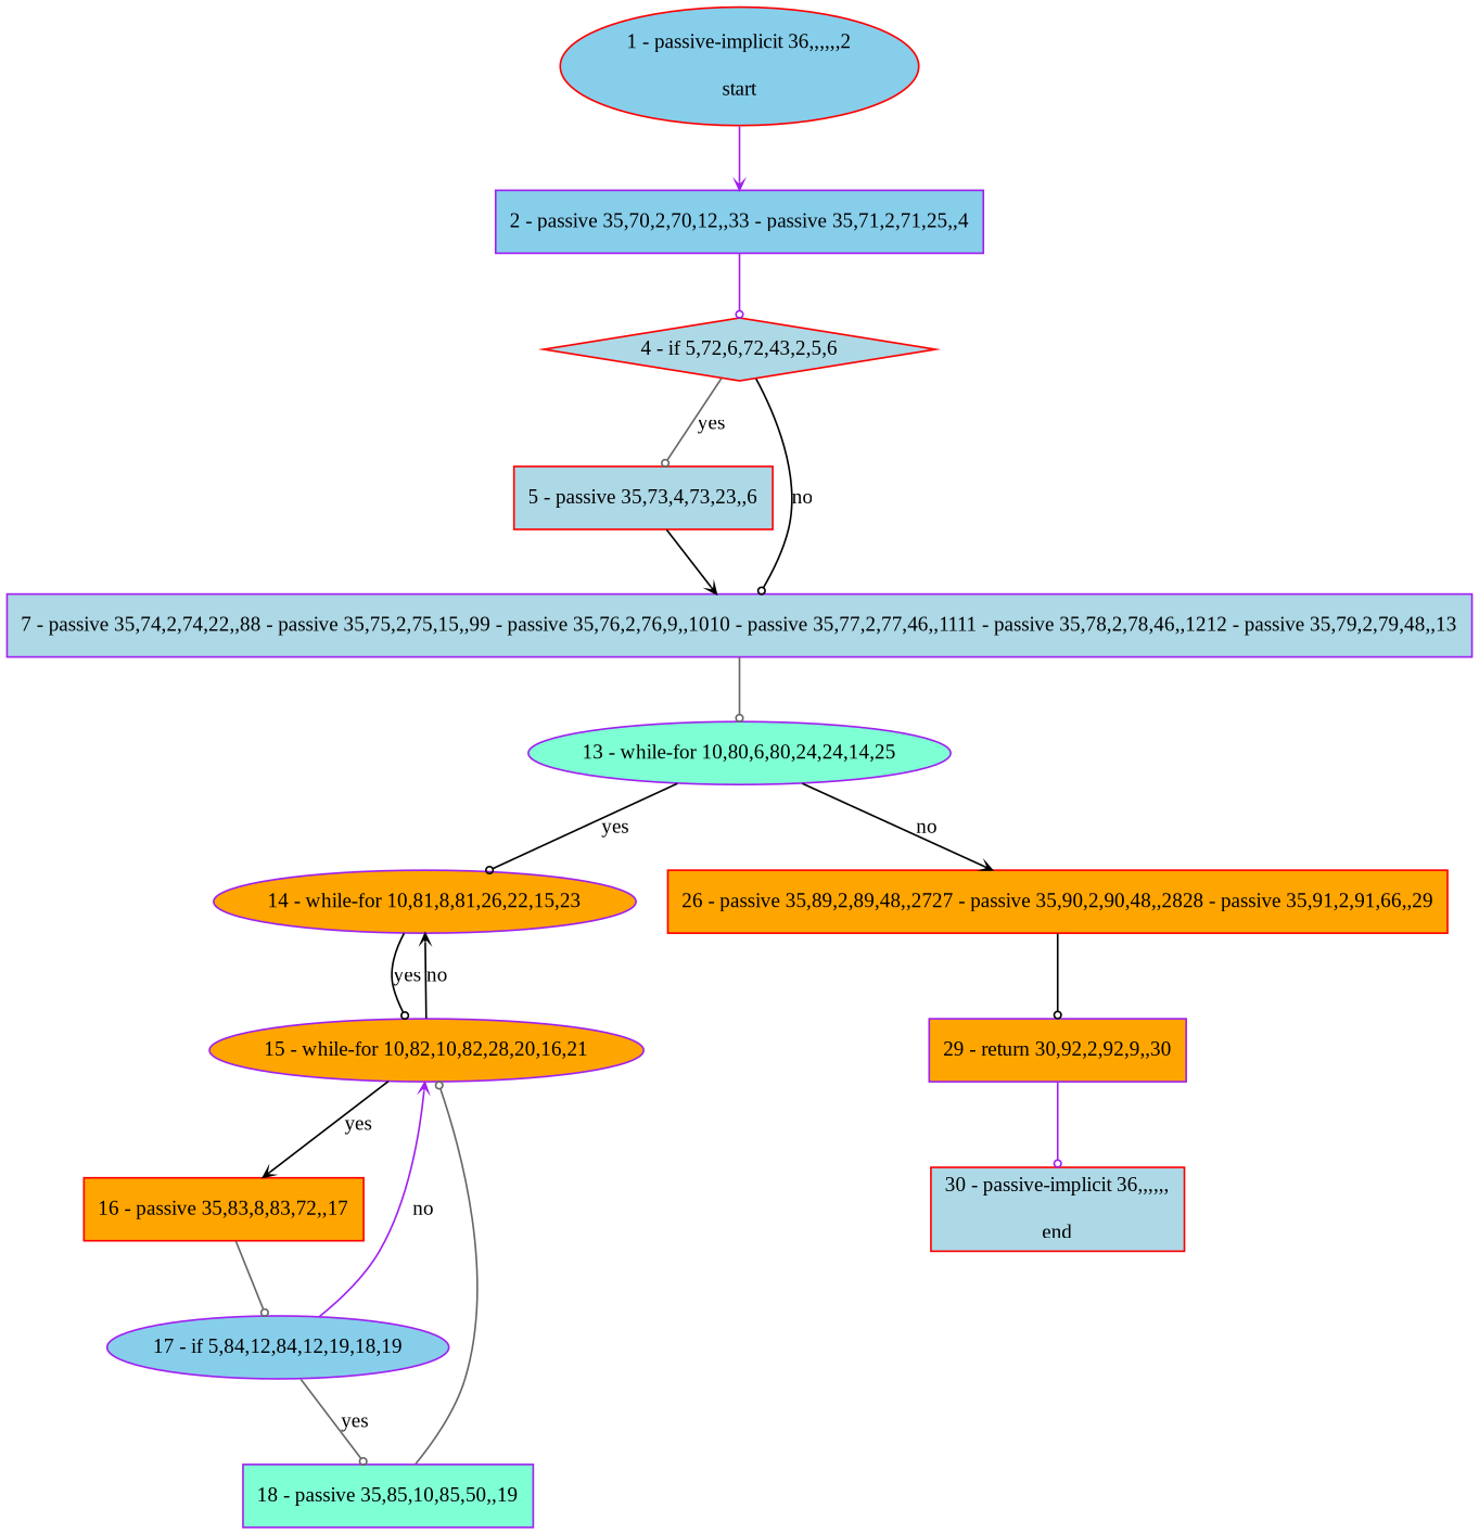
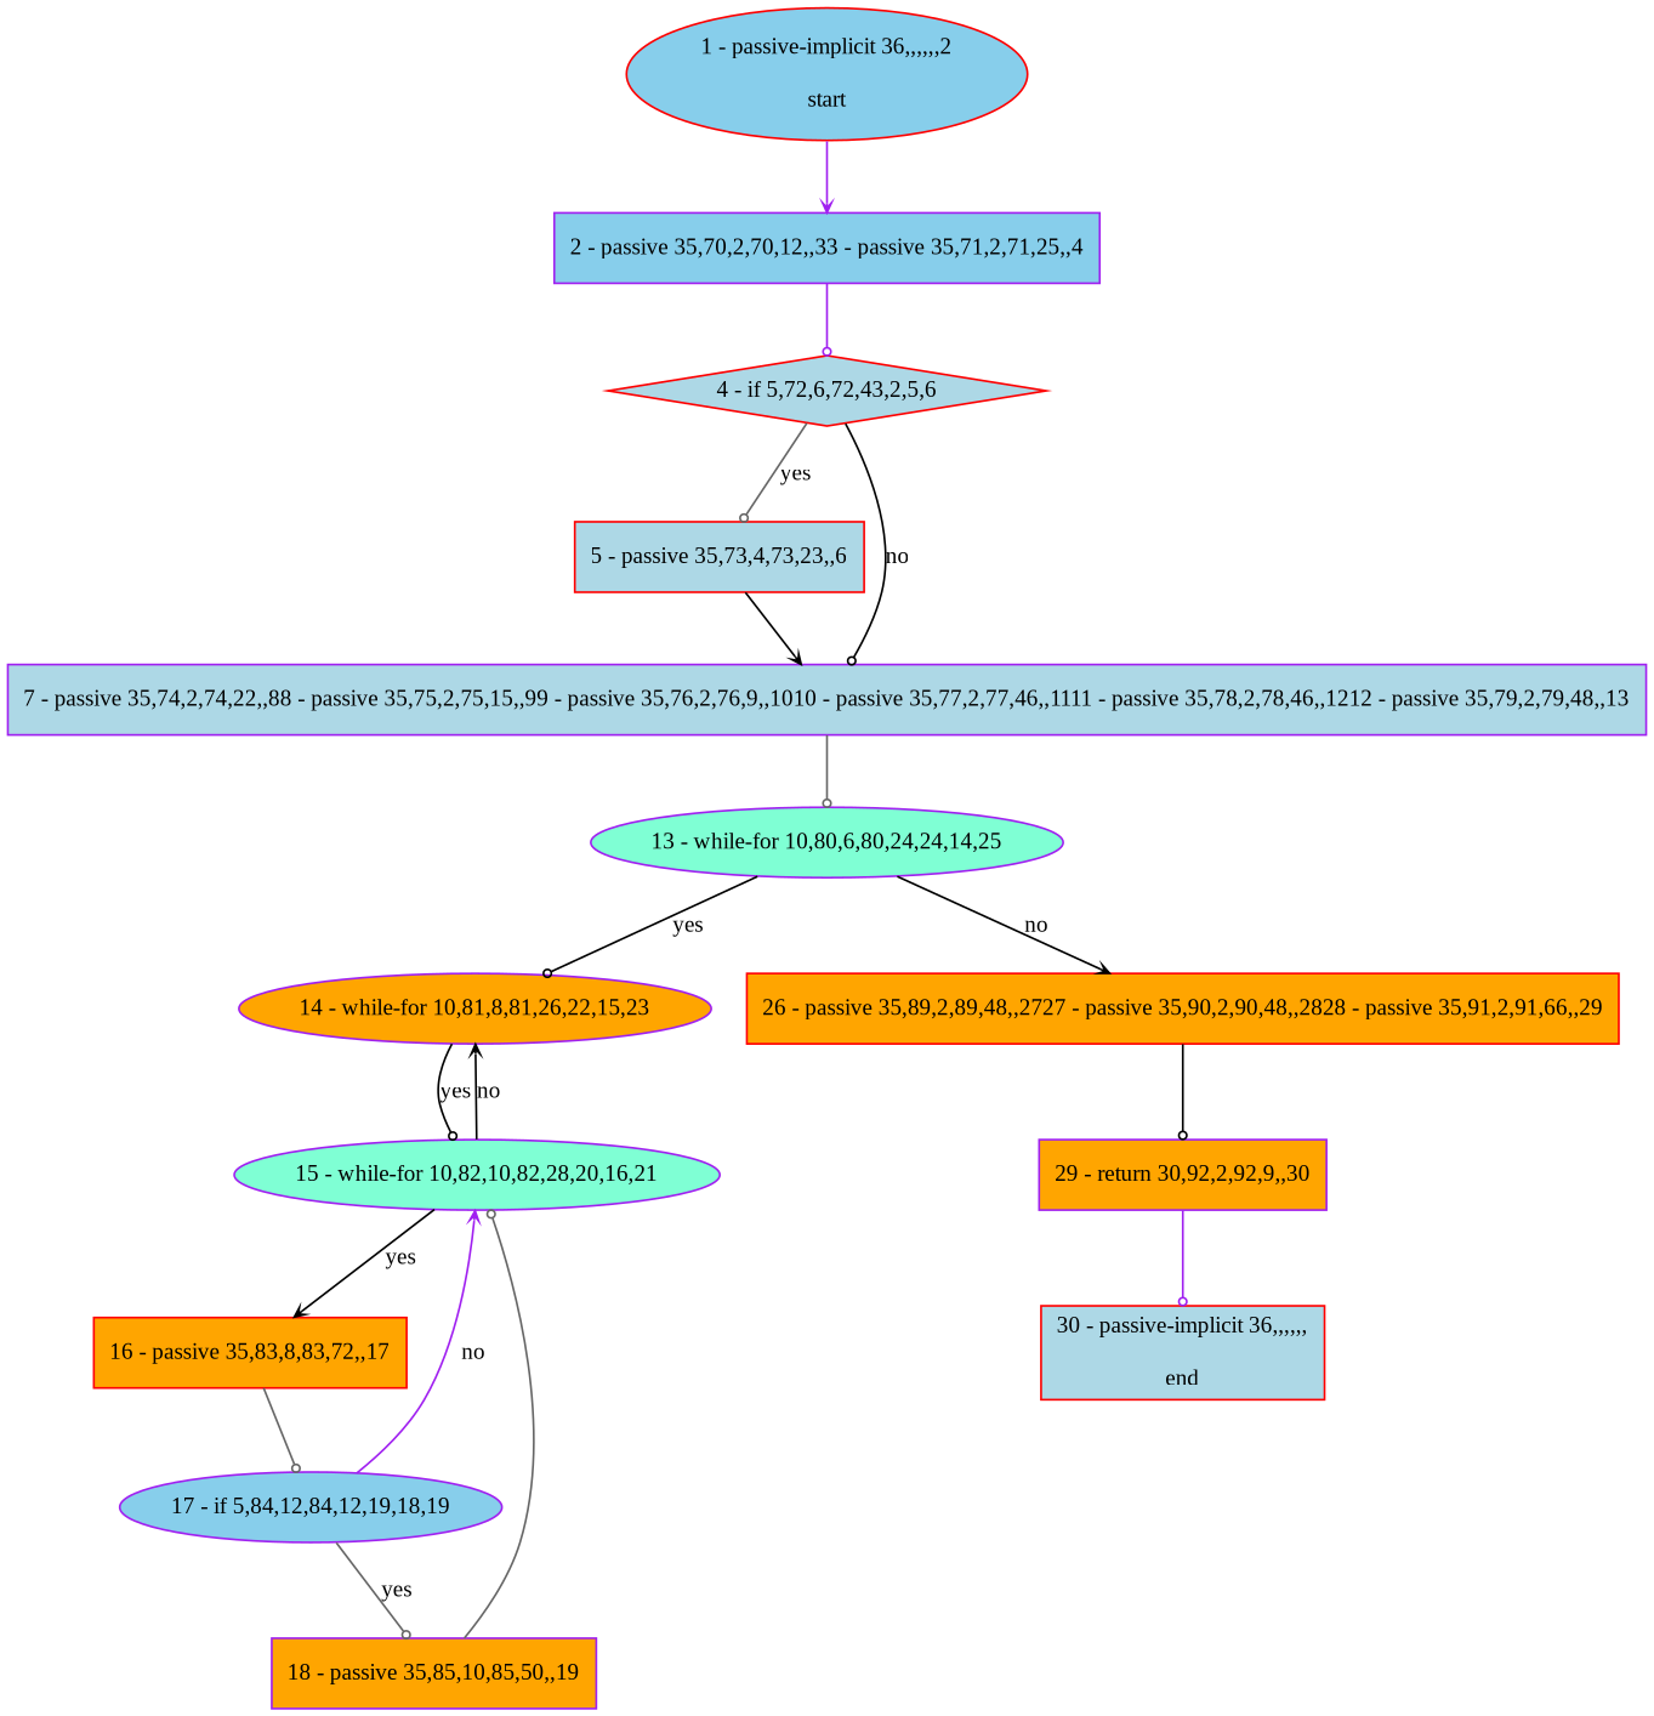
  digraph {
    bgcolor=white
    compound=true
    fillcolor="#FFFFCC"
    fontname="Liberation Serif"
    fontsize=12
    pack=true
    packmode=clust
    style="rounded,filled"
    node [color=purple compound=true fillcolor=lightblue fixedsize=false fontname="Liberation Serif" fontsize=12 node_initialized=no shape=box style=filled]
    edge [arrowhead=odot arrowsize=0.5 arrowtail=none color=black compound=true dir=forward fontcolor=black fontname="Liberation Serif" fontsize=12]
    n1 [fillcolor=skyblue label="2 - passive 35,70,2,70,12,,33 - passive 35,71,2,71,25,,4"]
    n2 [color=red label="4 - if 5,72,6,72,43,2,5,6" shape=diamond]
    n3 [color=red label="5 - passive 35,73,4,73,23,,6"]
    n4 [label="7 - passive 35,74,2,74,22,,88 - passive 35,75,2,75,15,,99 - passive 35,76,2,76,9,,1010 - passive 35,77,2,77,46,,1111 - passive 35,78,2,78,46,,1212 - passive 35,79,2,79,48,,13"]
    n5 [color=red fillcolor=skyblue label="1 - passive-implicit 36,,,,,,2\n\nstart" shape=ellipse]
    n6 [fillcolor=aquamarine label="13 - while-for 10,80,6,80,24,24,14,25" shape=oval]
    n7 [fillcolor=orange label="14 - while-for 10,81,8,81,26,22,15,23" shape=oval]
    n8 [color=red fillcolor=orange label="26 - passive 35,89,2,89,48,,2727 - passive 35,90,2,90,48,,2828 - passive 35,91,2,91,66,,29"]
-   n9 [fillcolor=orange label="15 - while-for 10,82,10,82,28,20,16,21" shape=oval]
+   n9 [fillcolor=aquamarine label="15 - while-for 10,82,10,82,28,20,16,21" shape=oval]
    n10 [fillcolor=orange label="29 - return 30,92,2,92,9,,30"]
    n11 [color=red fillcolor=orange label="16 - passive 35,83,8,83,72,,17"]
    n12 [color=red label="30 - passive-implicit 36,,,,,,\n\nend"]
    n13 [fillcolor=skyblue label="17 - if 5,84,12,84,12,19,18,19" shape=ellipse]
-   n14 [fillcolor=aquamarine label="18 - passive 35,85,10,85,50,,19"]
+   n14 [fillcolor=orange label="18 - passive 35,85,10,85,50,,19"]
    n1 -> n2 [color=purple]
    n2 -> n3 [color=gray40 label=yes]
    n2 -> n4 [label=no]
    n3 -> n4 [arrowhead=vee]
    n4 -> n6 [color=gray40]
    n5 -> n1 [arrowhead=vee color=purple]
    n6 -> n7 [label=yes]
    n6 -> n8 [arrowhead=vee label=no]
    n7 -> n9 [label=yes]
    n8 -> n10
    n9 -> n7 [arrowhead=vee label=no]
    n9 -> n11 [arrowhead=vee label=yes]
    n10 -> n12 [color=purple]
    n11 -> n13 [color=gray40]
    n13 -> n9 [arrowhead=vee color=purple label=no]
    n13 -> n14 [color=gray40 label=yes]
    n14 -> n9 [color=gray40]
  }
